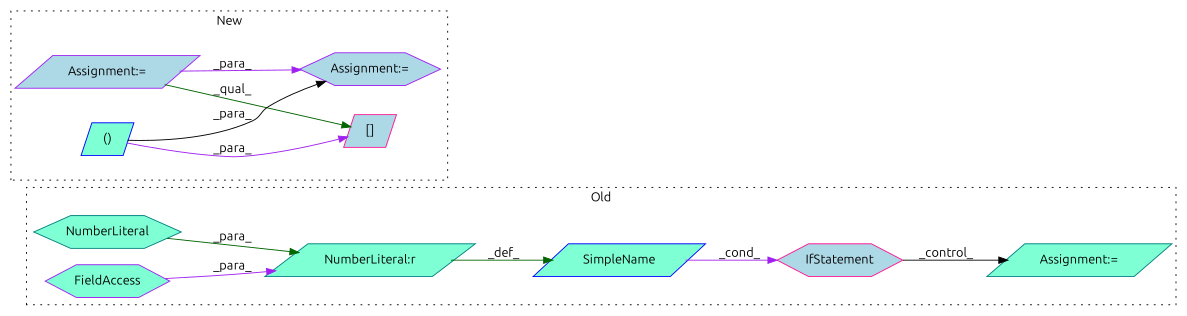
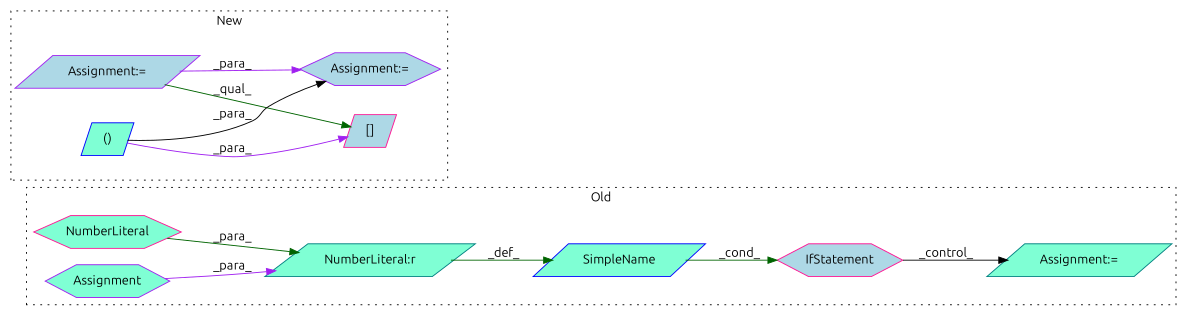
  digraph {
    fontname=Ubuntu
    rankdir=LR
    node [a=7 color=teal fillcolor=aquamarine fontname=Ubuntu l=1 shape=parallelogram style=filled]
    edge [color=purple fontname=Ubuntu]
    n1 [a=25 color=deeppink fillcolor=lightblue l="4,2" label=IfStatement s="778,796" shape=hexagon]
    n2 [l=2 label="Assignment:=" s=817]
    n3 [a=42 color=blue label=SimpleName l=""]
    n4 [a=27 l=4 label="NumberLiteral:r" s=791]
-   n5 [a=34 label=NumberLiteral s=795 shape=hexagon]
-   n6 [a=22 color=purple l=9 label=FieldAccess s=782 shape=hexagon]
+   n5 [a=34 color=deeppink label=NumberLiteral s=795 shape=hexagon]
+   n6 [a=22 color=purple l=9 label=Assignment s=782 shape=hexagon]
    n7 [a=2 color=deeppink fillcolor=lightblue l="11,2" label="[]" s="1992,2020"]
    n8 [color=purple fillcolor=lightblue label="Assignment:=" s=673]
    n9 [color=purple fillcolor=lightblue label="Assignment:=" s=2349 shape=hexagon]
    n10 [a=106 color=blue l=17 label="()" s=2003]
    subgraph cluster_1 {
      label=Old
      style=dotted
      n1
      n2
      n3
      n4
      n5
      n6
    }
    subgraph cluster_2 {
      label=New
      style=dotted
      n7
      n8
      n9
      n10
    }
    n1 -> n2 [color=black label=_control_]
-   n3 -> n1 [label=_cond_]
+   n3 -> n1 [color=darkgreen label=_cond_]
    n4 -> n3 [color=darkgreen label=_def_]
    n5 -> n4 [color=darkgreen label=_para_]
    n6 -> n4 [label=_para_]
    n8 -> n7 [color=darkgreen label=_qual_]
    n8 -> n9 [label=_para_]
    n10 -> n7 [label=_para_]
    n10 -> n9 [color=black label=_para_]
  }
